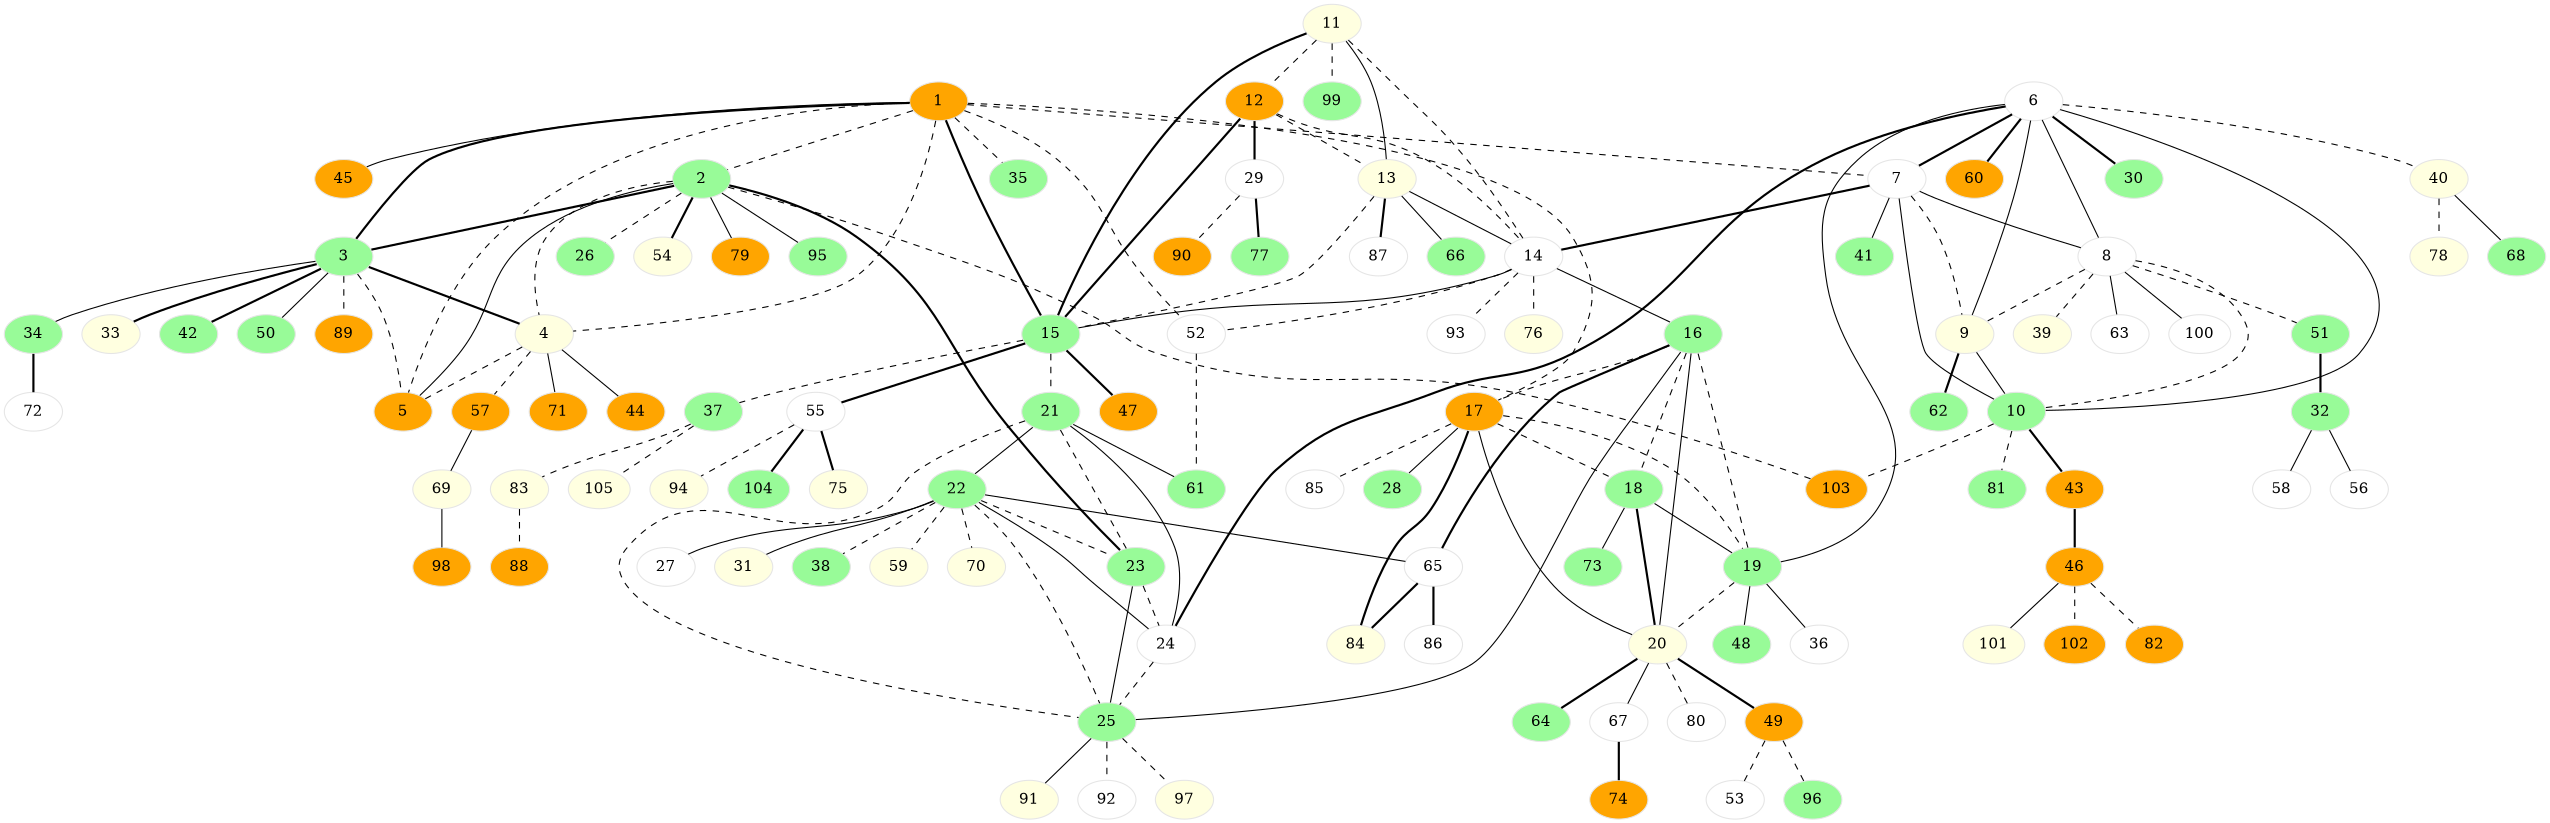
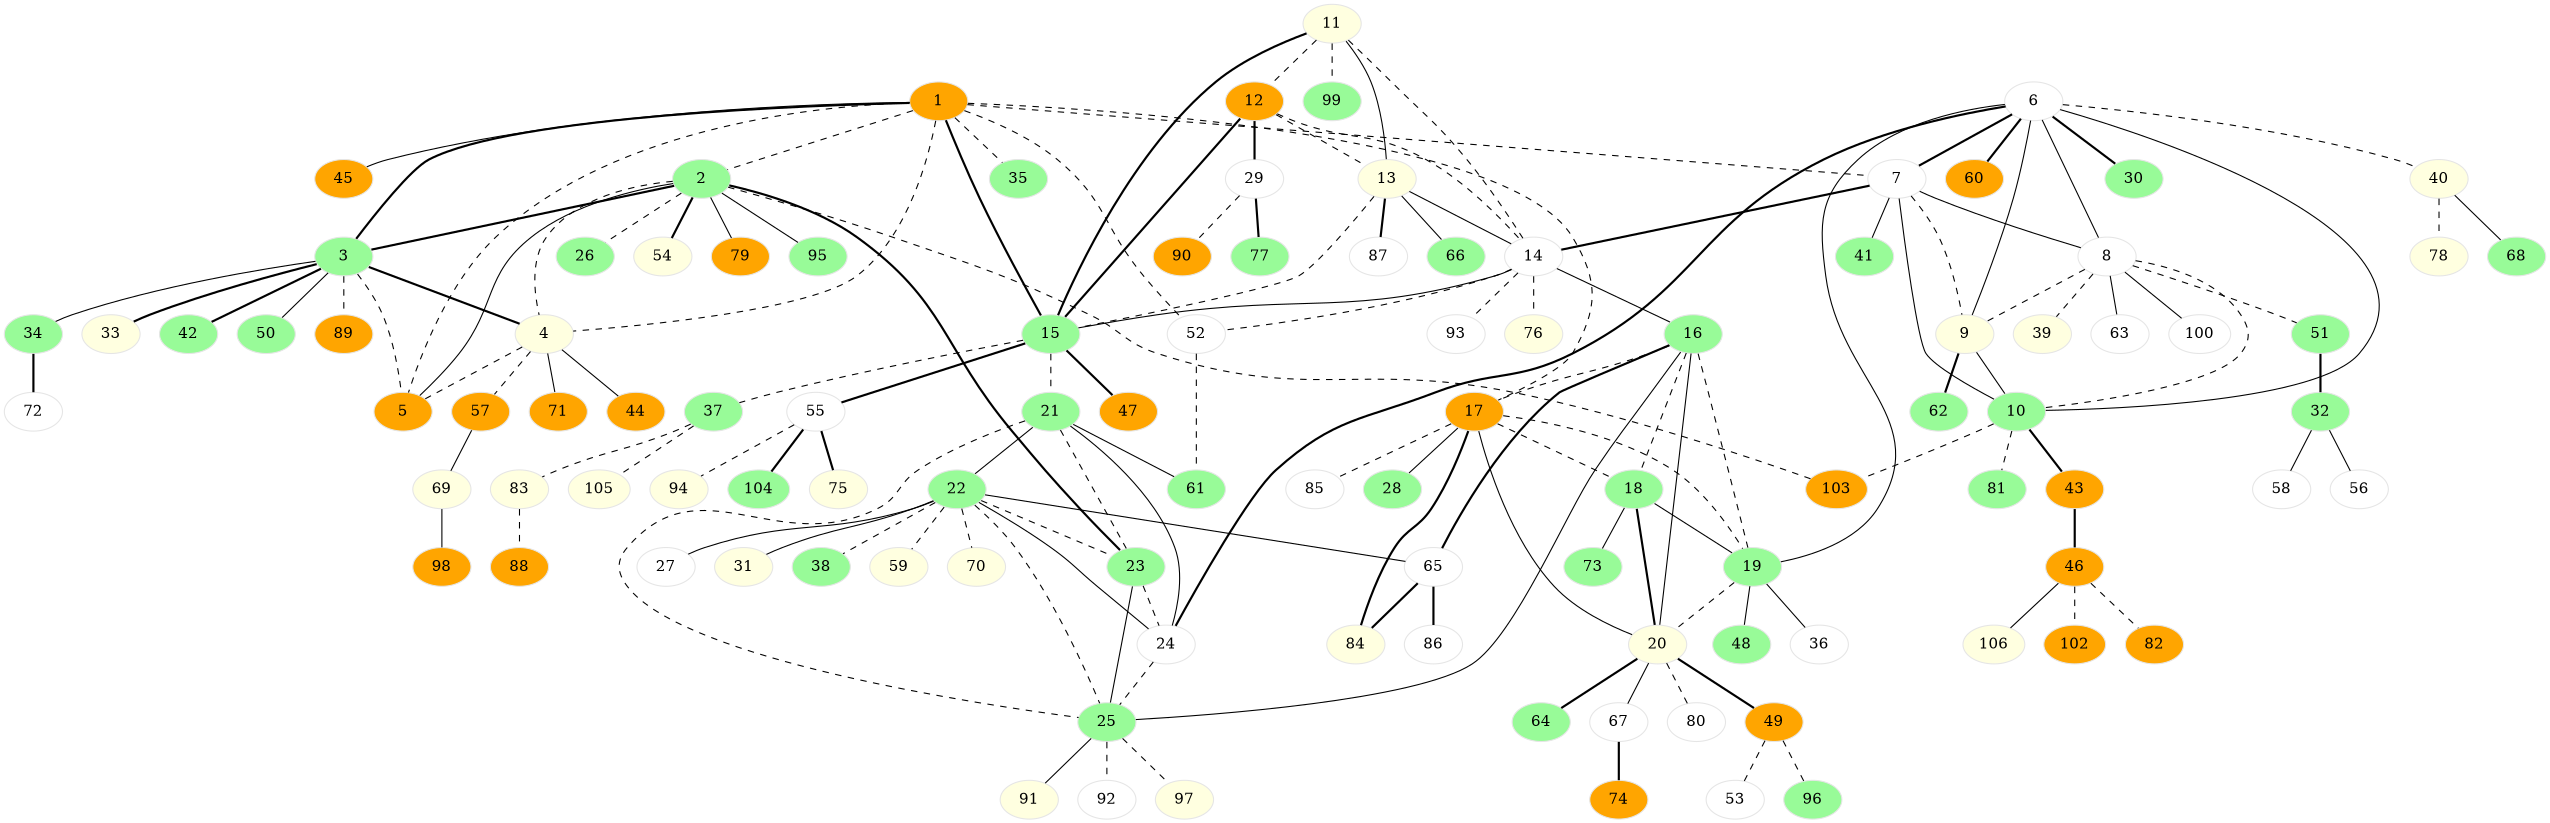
  graph {
    node [color=gray90 fillcolor=palegreen style=filled]
    edge [style=dashed]
    1 [fillcolor=orange]
    2
    3
    4 [fillcolor=lightyellow]
    5 [fillcolor=orange]
    7 [fillcolor=white]
    15
    17 [fillcolor=orange]
    35
    45 [fillcolor=orange]
    52 [fillcolor=white]
    23
    26
    54 [fillcolor=lightyellow]
    79 [fillcolor=orange]
    95
    103 [fillcolor=orange]
    33 [fillcolor=lightyellow]
    34
    42
    50
    89 [fillcolor=orange]
    44 [fillcolor=orange]
    57 [fillcolor=orange]
    71 [fillcolor=orange]
    8 [fillcolor=white]
    9 [fillcolor=lightyellow]
    10
    14 [fillcolor=white]
    41
    21
    37
    47 [fillcolor=orange]
    55 [fillcolor=white]
    19
    18
    20 [fillcolor=lightyellow]
    28
    84 [fillcolor=lightyellow]
    85 [fillcolor=white]
    61
    24 [fillcolor=white]
    25
    72 [fillcolor=white]
    69 [fillcolor=lightyellow]
    6 [fillcolor=white]
    30
    40 [fillcolor=lightyellow]
    60 [fillcolor=orange]
    39 [fillcolor=lightyellow]
    51
    63 [fillcolor=white]
    100 [fillcolor=white]
    62
    43 [fillcolor=orange]
    81
    36 [fillcolor=white]
    48
    68
    78 [fillcolor=lightyellow]
    16
    76 [fillcolor=lightyellow]
    93 [fillcolor=white]
    32
    46 [fillcolor=orange]
    11 [fillcolor=lightyellow]
    12 [fillcolor=orange]
    13 [fillcolor=lightyellow]
    99
    29 [fillcolor=white]
    66
    87 [fillcolor=white]
    77
    90 [fillcolor=orange]
    65 [fillcolor=white]
    22
    83 [fillcolor=lightyellow]
    105 [fillcolor=lightyellow]
    75 [fillcolor=lightyellow]
    94 [fillcolor=lightyellow]
    104
    73
    49 [fillcolor=orange]
    64
    67 [fillcolor=white]
    80 [fillcolor=white]
    91 [fillcolor=lightyellow]
    92 [fillcolor=white]
    97 [fillcolor=lightyellow]
    86 [fillcolor=white]
    56 [fillcolor=white]
    58 [fillcolor=white]
    53 [fillcolor=white]
    96
    74 [fillcolor=orange]
    27 [fillcolor=white]
    31 [fillcolor=lightyellow]
    38
    59 [fillcolor=lightyellow]
    70 [fillcolor=lightyellow]
    88 [fillcolor=orange]
    82 [fillcolor=orange]
-   101 [fillcolor=lightyellow]
+   101 [fillcolor=lightyellow label=106]
    102 [fillcolor=orange]
    98 [fillcolor=orange]
    1 -- 2
    1 -- 3 [style=bold]
    1 -- 4
    1 -- 5
    1 -- 7
    1 -- 15 [style=bold]
    1 -- 17
    1 -- 35
    1 -- 45 [style=solid]
    1 -- 52
    2 -- 3 [style=bold]
    2 -- 4
    2 -- 5 [style=solid]
    2 -- 23 [style=bold]
    2 -- 26
    2 -- 54 [style=bold]
    2 -- 79 [style=solid]
    2 -- 95 [style=solid]
    2 -- 103
    3 -- 4 [style=bold]
    3 -- 5
    3 -- 33 [style=bold]
    3 -- 34 [style=solid]
    3 -- 42 [style=bold]
    3 -- 50 [style=solid]
    3 -- 89
    4 -- 5
    4 -- 44 [style=solid]
    4 -- 57
    4 -- 71 [style=solid]
    7 -- 8 [style=solid]
    7 -- 9
    7 -- 10 [style=solid]
    7 -- 14 [style=bold]
    7 -- 41 [style=solid]
    15 -- 21
    15 -- 37
    15 -- 47 [style=bold]
    15 -- 55 [style=bold]
    17 -- 19
    17 -- 18
    17 -- 20 [style=solid]
    17 -- 28 [style=solid]
    17 -- 84 [style=bold]
    17 -- 85
    52 -- 61
    23 -- 24
    23 -- 25 [style=solid]
    34 -- 72 [style=bold]
    57 -- 69 [style=solid]
    8 -- 9
    8 -- 10
    8 -- 39
    8 -- 51
    8 -- 63 [style=solid]
    8 -- 100 [style=solid]
    9 -- 10 [style=solid]
    9 -- 62 [style=bold]
    10 -- 103
    10 -- 43 [style=bold]
    10 -- 81
    14 -- 15 [style=solid]
    14 -- 52
    14 -- 16 [style=solid]
    14 -- 76
    14 -- 93
    21 -- 23
    21 -- 61 [style=solid]
    21 -- 24 [style=solid]
    21 -- 25
    21 -- 22 [style=solid]
    37 -- 83
    37 -- 105
    55 -- 75 [style=bold]
    55 -- 94
    55 -- 104 [style=bold]
    19 -- 20
    19 -- 36 [style=solid]
    19 -- 48 [style=solid]
    18 -- 19 [style=solid]
    18 -- 20 [style=bold]
    18 -- 73 [style=solid]
    20 -- 49 [style=bold]
    20 -- 64 [style=bold]
    20 -- 67 [style=solid]
    20 -- 80
    24 -- 25
    25 -- 91 [style=solid]
    25 -- 92
    25 -- 97
    69 -- 98 [style=solid]
    6 -- 7 [style=bold]
    6 -- 8 [style=solid]
    6 -- 9 [style=solid]
    6 -- 10 [style=solid]
    6 -- 19 [style=solid]
    6 -- 24 [style=bold]
    6 -- 30 [style=bold]
    6 -- 40
    6 -- 60 [style=bold]
    40 -- 68 [style=solid]
    40 -- 78
    51 -- 32 [style=bold]
    43 -- 46 [style=bold]
    16 -- 17
    16 -- 19
    16 -- 18
    16 -- 20 [style=solid]
    16 -- 25 [style=solid]
    16 -- 65 [style=bold]
    32 -- 56 [style=solid]
    32 -- 58 [style=solid]
    46 -- 82
    46 -- 101 [style=solid]
    46 -- 102
    11 -- 15 [style=bold]
    11 -- 14
    11 -- 12
    11 -- 13 [style=solid]
    11 -- 99
    12 -- 15 [style=bold]
    12 -- 14
    12 -- 13
    12 -- 29 [style=bold]
    13 -- 15
    13 -- 14 [style=solid]
    13 -- 66 [style=solid]
    13 -- 87 [style=bold]
    29 -- 77 [style=bold]
    29 -- 90
    65 -- 84 [style=bold]
    65 -- 86 [style=bold]
    22 -- 23
    22 -- 24 [style=solid]
    22 -- 25
    22 -- 65 [style=solid]
    22 -- 27 [style=solid]
    22 -- 31 [style=solid]
    22 -- 38
    22 -- 59
    22 -- 70
    83 -- 88
    49 -- 53
    49 -- 96
    67 -- 74 [style=bold]
  }
